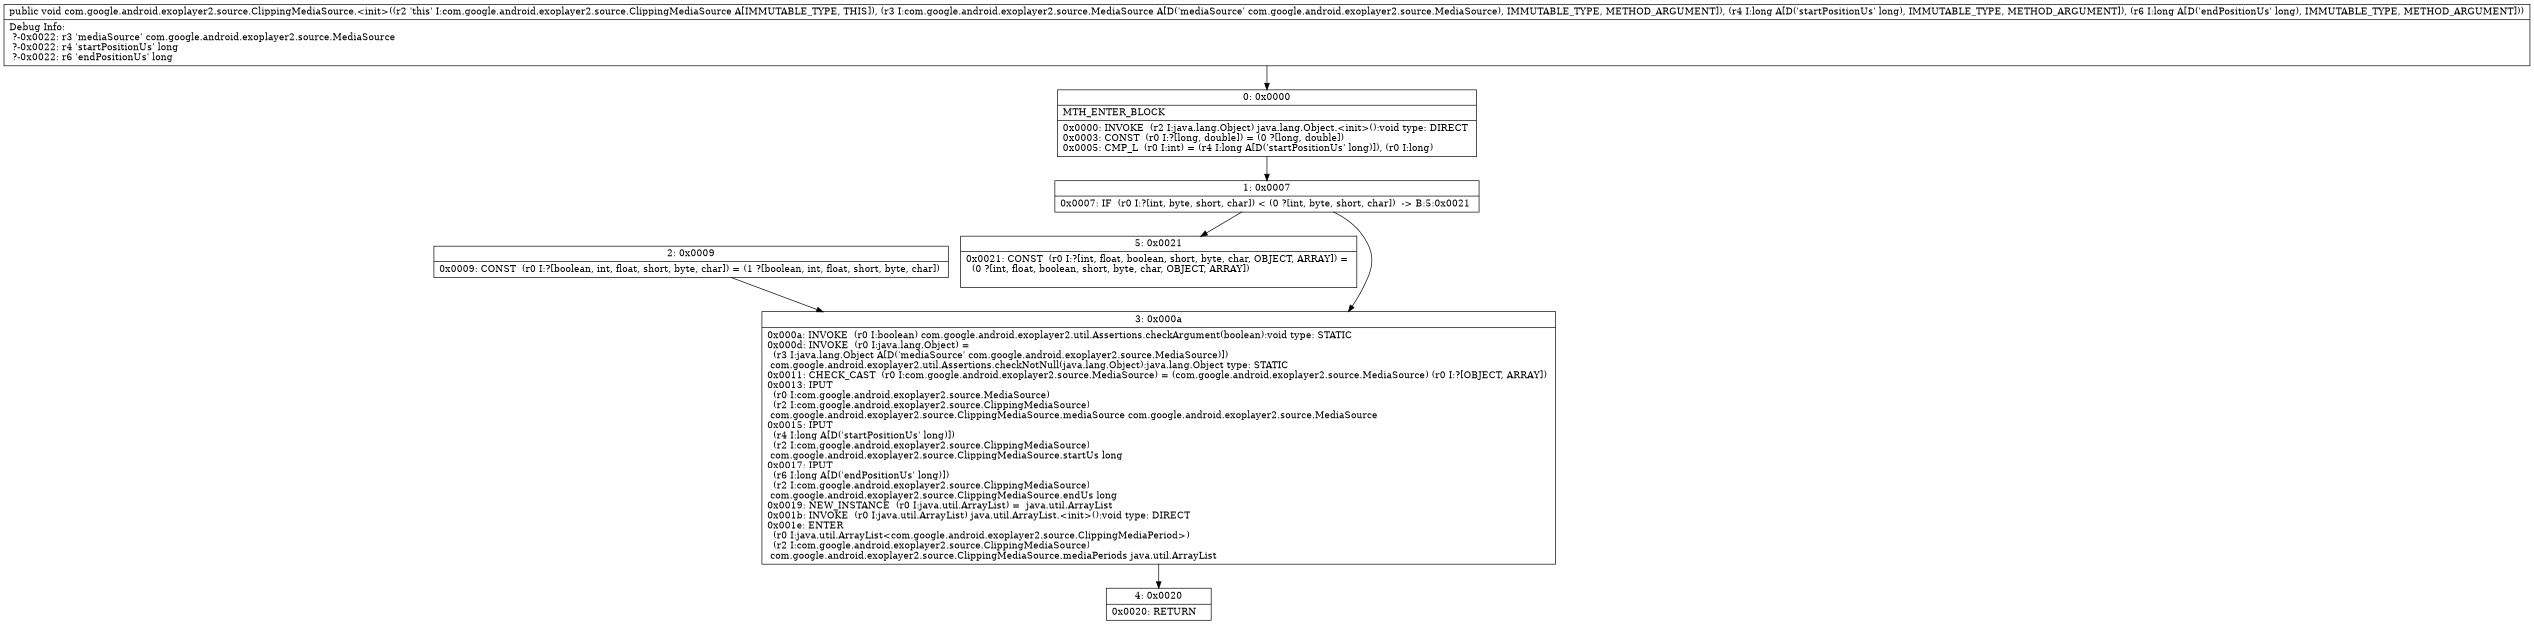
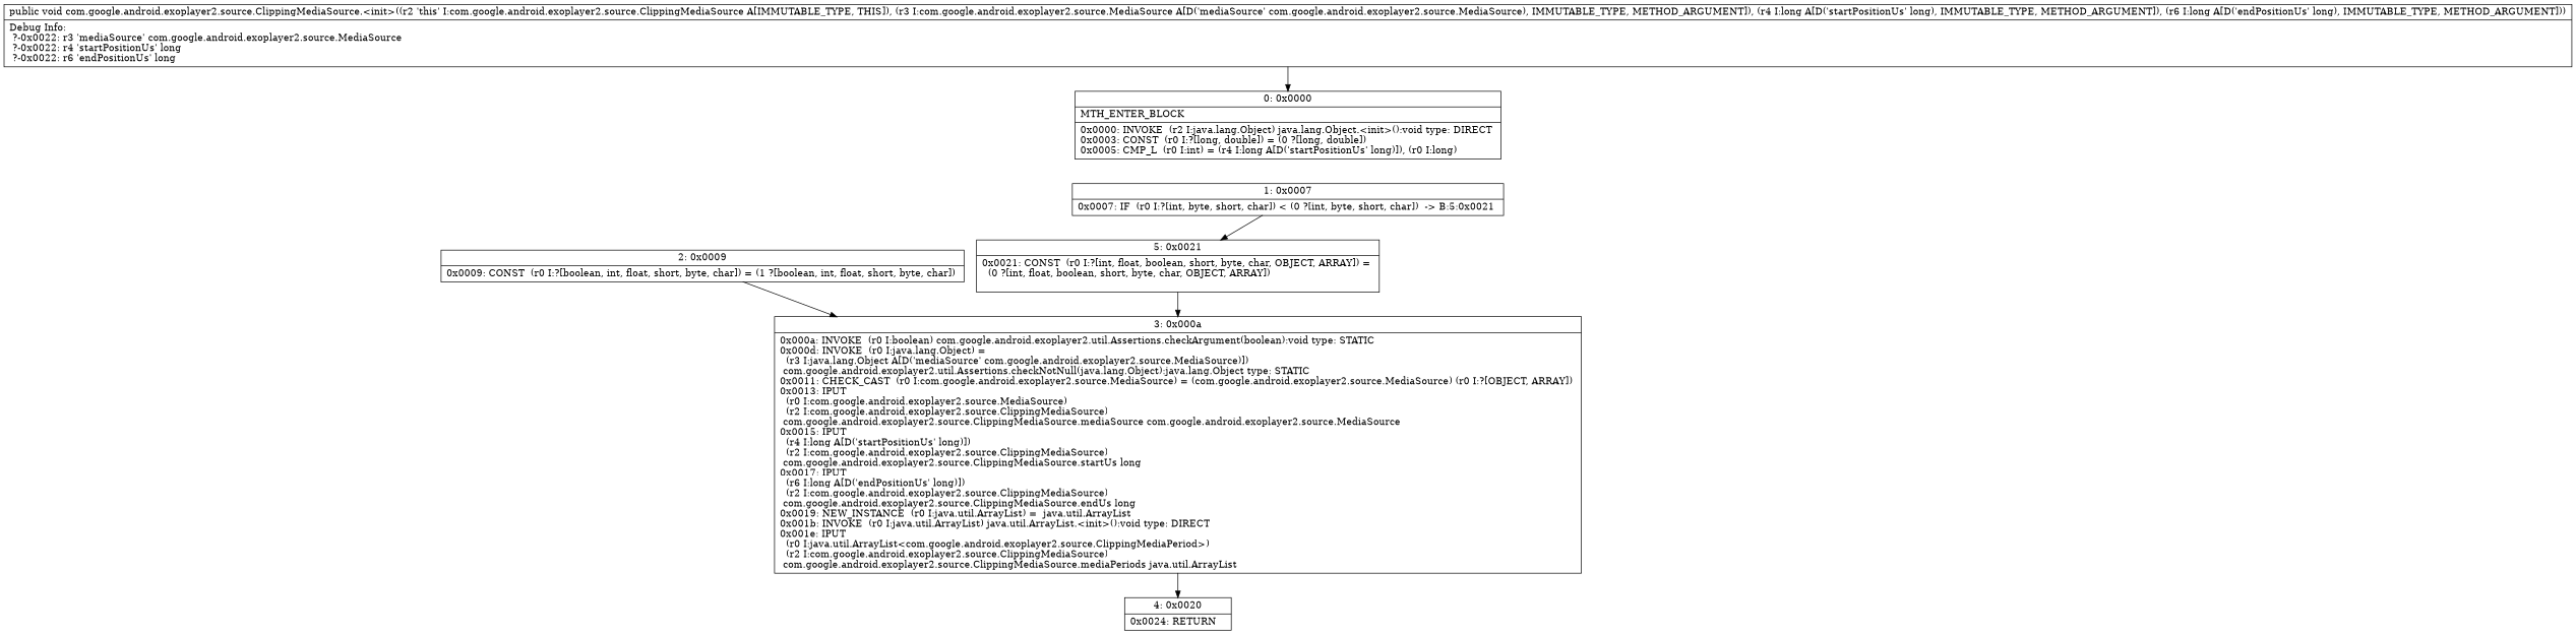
  digraph {
    node [shape=record]
    n1 [label="{0\:\ 0x0000|MTH_ENTER_BLOCK\l|0x0000: INVOKE  (r2 I:java.lang.Object) java.lang.Object.\<init\>():void type: DIRECT \l0x0003: CONST  (r0 I:?[long, double]) = (0 ?[long, double]) \l0x0005: CMP_L  (r0 I:int) = (r4 I:long A[D('startPositionUs' long)]), (r0 I:long) \l}"]
    n2 [label="{1\:\ 0x0007|0x0007: IF  (r0 I:?[int, byte, short, char]) \< (0 ?[int, byte, short, char])  \-\> B:5:0x0021 \l}"]
    n3 [label="{5\:\ 0x0021|0x0021: CONST  (r0 I:?[int, float, boolean, short, byte, char, OBJECT, ARRAY]) = \l  (0 ?[int, float, boolean, short, byte, char, OBJECT, ARRAY])\l \l}"]
    n4 [label="{2\:\ 0x0009|0x0009: CONST  (r0 I:?[boolean, int, float, short, byte, char]) = (1 ?[boolean, int, float, short, byte, char]) \l}"]
-   n5 [label="{3\:\ 0x000a|0x000a: INVOKE  (r0 I:boolean) com.google.android.exoplayer2.util.Assertions.checkArgument(boolean):void type: STATIC \l0x000d: INVOKE  (r0 I:java.lang.Object) = \l  (r3 I:java.lang.Object A[D('mediaSource' com.google.android.exoplayer2.source.MediaSource)])\l com.google.android.exoplayer2.util.Assertions.checkNotNull(java.lang.Object):java.lang.Object type: STATIC \l0x0011: CHECK_CAST  (r0 I:com.google.android.exoplayer2.source.MediaSource) = (com.google.android.exoplayer2.source.MediaSource) (r0 I:?[OBJECT, ARRAY]) \l0x0013: IPUT  \l  (r0 I:com.google.android.exoplayer2.source.MediaSource)\l  (r2 I:com.google.android.exoplayer2.source.ClippingMediaSource)\l com.google.android.exoplayer2.source.ClippingMediaSource.mediaSource com.google.android.exoplayer2.source.MediaSource \l0x0015: IPUT  \l  (r4 I:long A[D('startPositionUs' long)])\l  (r2 I:com.google.android.exoplayer2.source.ClippingMediaSource)\l com.google.android.exoplayer2.source.ClippingMediaSource.startUs long \l0x0017: IPUT  \l  (r6 I:long A[D('endPositionUs' long)])\l  (r2 I:com.google.android.exoplayer2.source.ClippingMediaSource)\l com.google.android.exoplayer2.source.ClippingMediaSource.endUs long \l0x0019: NEW_INSTANCE  (r0 I:java.util.ArrayList) =  java.util.ArrayList \l0x001b: INVOKE  (r0 I:java.util.ArrayList) java.util.ArrayList.\<init\>():void type: DIRECT \l0x001e: ENTER  \l  (r0 I:java.util.ArrayList\<com.google.android.exoplayer2.source.ClippingMediaPeriod\>)\l  (r2 I:com.google.android.exoplayer2.source.ClippingMediaSource)\l com.google.android.exoplayer2.source.ClippingMediaSource.mediaPeriods java.util.ArrayList \l}"]
-   n6 [label="{4\:\ 0x0020|0x0020: RETURN   \l}"]
+   n5 [label="{3\:\ 0x000a|0x000a: INVOKE  (r0 I:boolean) com.google.android.exoplayer2.util.Assertions.checkArgument(boolean):void type: STATIC \l0x000d: INVOKE  (r0 I:java.lang.Object) = \l  (r3 I:java.lang.Object A[D('mediaSource' com.google.android.exoplayer2.source.MediaSource)])\l com.google.android.exoplayer2.util.Assertions.checkNotNull(java.lang.Object):java.lang.Object type: STATIC \l0x0011: CHECK_CAST  (r0 I:com.google.android.exoplayer2.source.MediaSource) = (com.google.android.exoplayer2.source.MediaSource) (r0 I:?[OBJECT, ARRAY]) \l0x0013: IPUT  \l  (r0 I:com.google.android.exoplayer2.source.MediaSource)\l  (r2 I:com.google.android.exoplayer2.source.ClippingMediaSource)\l com.google.android.exoplayer2.source.ClippingMediaSource.mediaSource com.google.android.exoplayer2.source.MediaSource \l0x0015: IPUT  \l  (r4 I:long A[D('startPositionUs' long)])\l  (r2 I:com.google.android.exoplayer2.source.ClippingMediaSource)\l com.google.android.exoplayer2.source.ClippingMediaSource.startUs long \l0x0017: IPUT  \l  (r6 I:long A[D('endPositionUs' long)])\l  (r2 I:com.google.android.exoplayer2.source.ClippingMediaSource)\l com.google.android.exoplayer2.source.ClippingMediaSource.endUs long \l0x0019: NEW_INSTANCE  (r0 I:java.util.ArrayList) =  java.util.ArrayList \l0x001b: INVOKE  (r0 I:java.util.ArrayList) java.util.ArrayList.\<init\>():void type: DIRECT \l0x001e: IPUT  \l  (r0 I:java.util.ArrayList\<com.google.android.exoplayer2.source.ClippingMediaPeriod\>)\l  (r2 I:com.google.android.exoplayer2.source.ClippingMediaSource)\l com.google.android.exoplayer2.source.ClippingMediaSource.mediaPeriods java.util.ArrayList \l}"]
+   n6 [label="{4\:\ 0x0020|0x0024: RETURN   \l}"]
    n7 [label="{public void com.google.android.exoplayer2.source.ClippingMediaSource.\<init\>((r2 'this' I:com.google.android.exoplayer2.source.ClippingMediaSource A[IMMUTABLE_TYPE, THIS]), (r3 I:com.google.android.exoplayer2.source.MediaSource A[D('mediaSource' com.google.android.exoplayer2.source.MediaSource), IMMUTABLE_TYPE, METHOD_ARGUMENT]), (r4 I:long A[D('startPositionUs' long), IMMUTABLE_TYPE, METHOD_ARGUMENT]), (r6 I:long A[D('endPositionUs' long), IMMUTABLE_TYPE, METHOD_ARGUMENT]))  | Debug Info:\l  ?\-0x0022: r3 'mediaSource' com.google.android.exoplayer2.source.MediaSource\l  ?\-0x0022: r4 'startPositionUs' long\l  ?\-0x0022: r6 'endPositionUs' long\l}"]
-   n1 -> n2
    n2 -> n3
-   n2 -> n5
+   n3 -> n5
    n4 -> n5
    n5 -> n6
    n7 -> n1
  }
